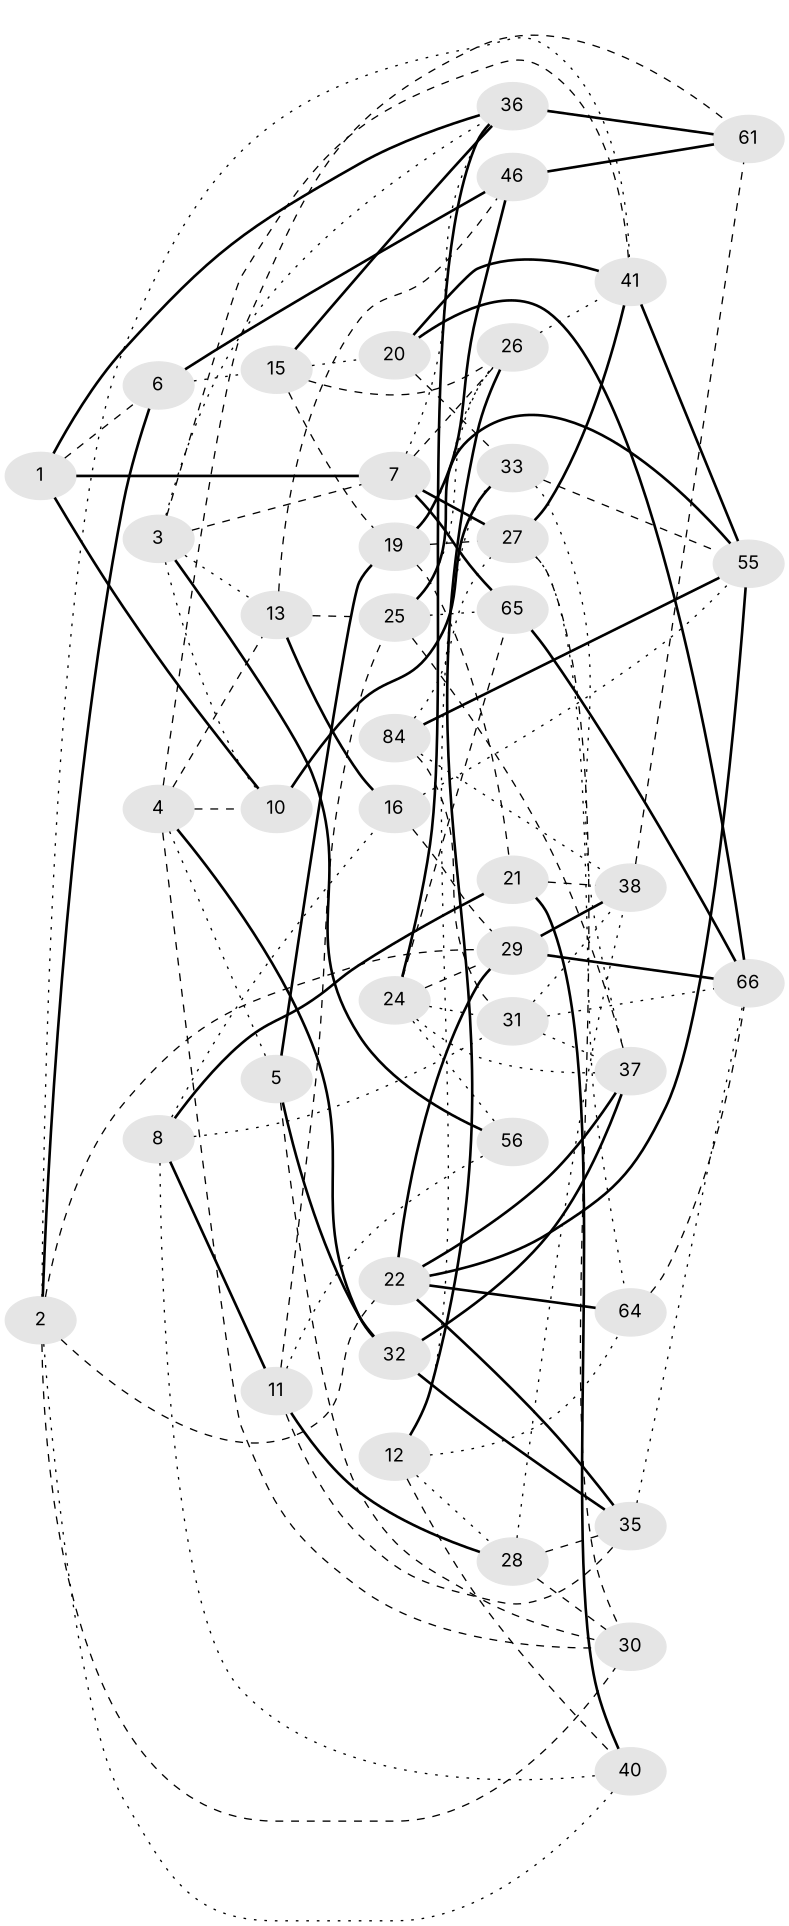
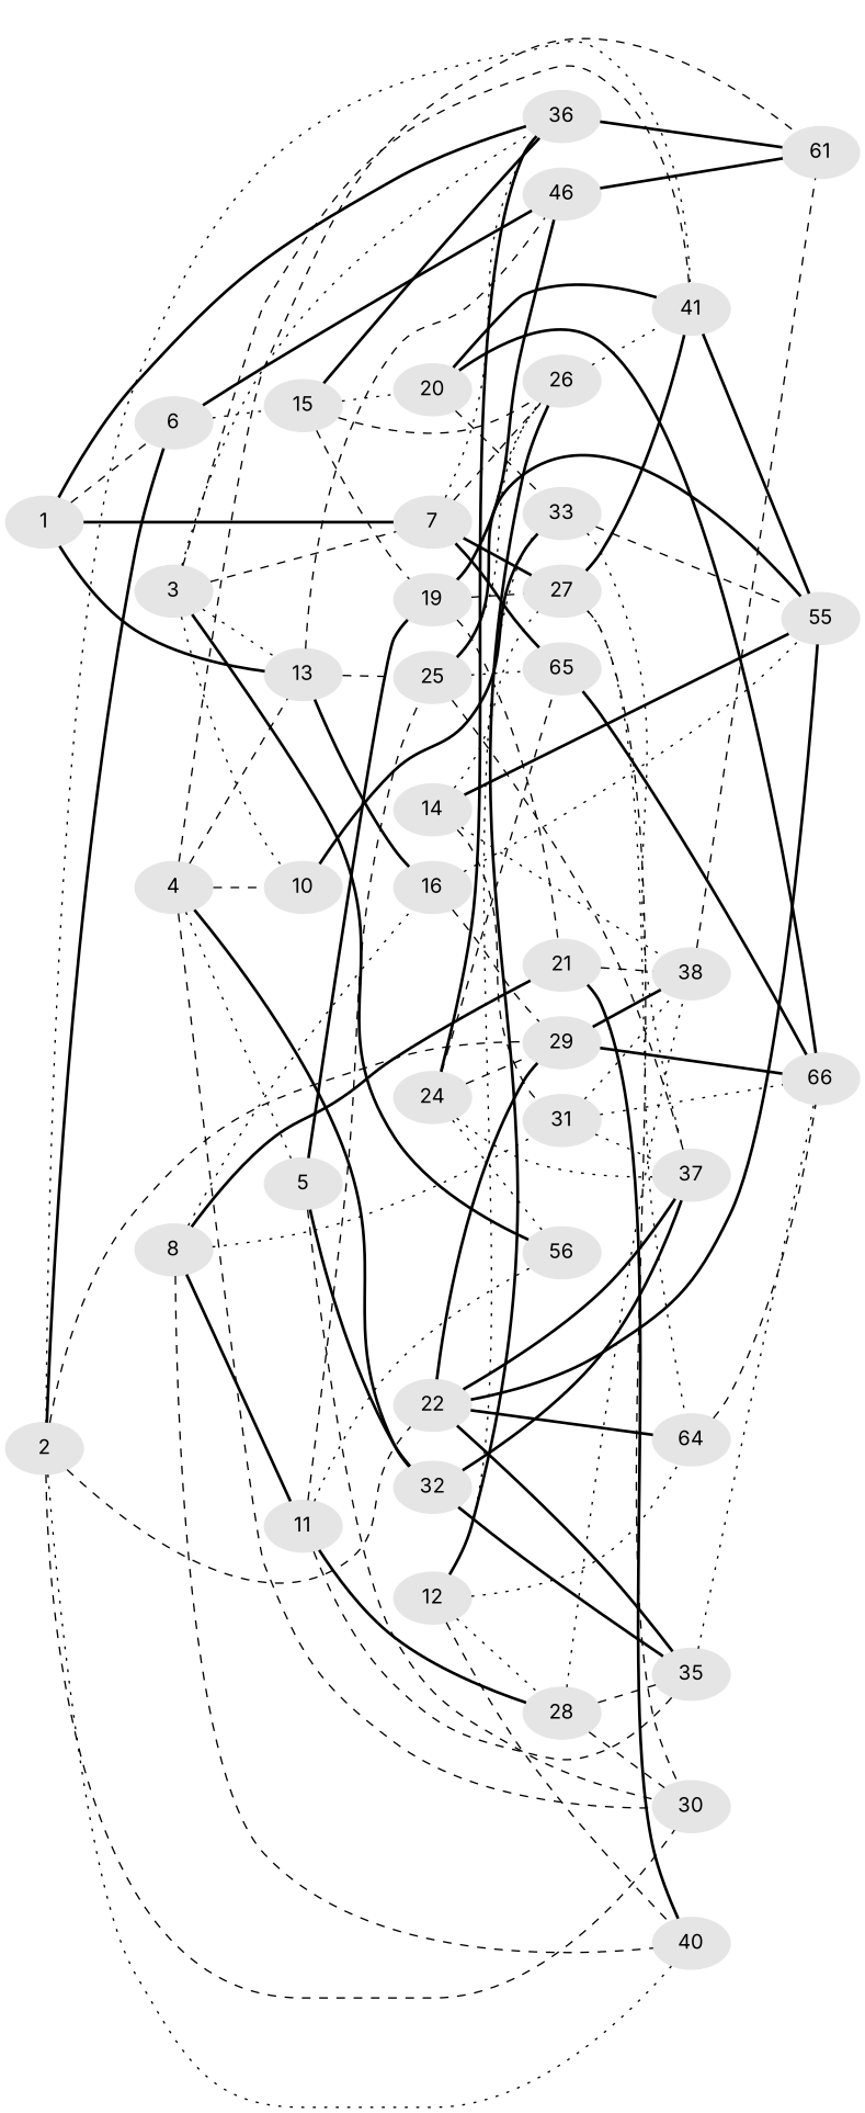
  graph {
    fontname=Inter
    rankdir=LR
    node [color=gray90 fontname=Inter style=filled]
    edge [fontname=Inter style=bold]
    1
    6
    7 [super="+47"]
    13 [super="+60"]
    36 [super="+69"]
    15 [super="+44"]
    46
    26 [super="+52"]
    27 [super="+59"]
    65
    16
    25 [super="+54"]
    61
    2 [super="+18"]
    22 [super="+57"]
    29 [super="+45"]
    30 [super="+49"]
    40 [super="+62"]
    41 [super="+48"]
    35 [super="+70"]
    64
    55 [super="+68"]
    37 [super="+43"]
    38 [super="+63"]
    66 [super="+67"]
    3 [super="+42"]
    10
    56
    33
    4 [super="+23"]
    5
    32
    19 [super="+50"]
    21
    20 [super="+34"]
    8 [super="+9"]
    11 [super="+17"]
    31 [super="+53"]
    28 [super="+51"]
    12 [super="+39"]
-   14 [label=84]
+   14
    24 [super="+58"]
    1 -- 6 [style=dashed]
    1 -- 7
-   1 -- 10
+   1 -- 13
    1 -- 36
    6 -- 15 [style=dotted]
    6 -- 46
    7 -- 36 [style=dotted]
    7 -- 26 [style=dashed]
    7 -- 27
    7 -- 65
    13 -- 46 [style=dashed]
    13 -- 16
    13 -- 25 [style=dashed]
    36 -- 61
    15 -- 36
    15 -- 26 [style=dashed]
    15 -- 19 [style=dashed]
    15 -- 20 [style=dotted weight=2]
    46 -- 61
    26 -- 41 [style=dotted]
    27 -- 30 [style=dashed]
    27 -- 41
    27 -- 64 [style=dotted]
    65 -- 66
    16 -- 29 [style=dashed]
    16 -- 55 [style=dotted]
    25 -- 26 [style=dotted]
    25 -- 65 [style=dotted]
    25 -- 55
    25 -- 37 [style=dashed]
    2 -- 6
    2 -- 22 [style=dashed]
    2 -- 29 [style=dashed]
    2 -- 30 [style=dashed]
    2 -- 40 [style=dotted]
    2 -- 41 [style=dotted]
    22 -- 29
    22 -- 35
    22 -- 64
    22 -- 55
    22 -- 37
    29 -- 38
    29 -- 66
    41 -- 55
    35 -- 66 [style=dotted]
    64 -- 66 [style=dashed]
    38 -- 61 [style=dashed]
    3 -- 7 [style=dashed]
    3 -- 13 [style=dotted]
    3 -- 36 [style=dotted]
    3 -- 41 [style=dashed]
    3 -- 10 [style=dotted]
    3 -- 56
    10 -- 33
    33 -- 55 [style=dashed]
    33 -- 37 [style=dotted]
    4 -- 13 [style=dashed]
    4 -- 61 [style=dashed]
    4 -- 30 [style=dashed]
    4 -- 10 [style=dashed]
    4 -- 5 [style=dotted]
    4 -- 32
    5 -- 30 [style=dashed]
    5 -- 32
    5 -- 19
    32 -- 35
    32 -- 37
    19 -- 46
    19 -- 26 [style=dotted]
    19 -- 27 [style=dashed]
    19 -- 21 [style=dashed]
    21 -- 40
    21 -- 38 [style=dashed]
    20 -- 41
    20 -- 66
    20 -- 33 [style=dashed]
    8 -- 16 [style=dotted]
-   8 -- 40 [style=dotted]
+   8 -- 40 [style=dashed]
    8 -- 21
    8 -- 11
    8 -- 31 [style=dotted]
    11 -- 25 [style=dashed]
    11 -- 35 [style=dashed weight=2]
    11 -- 56 [style=dotted]
    11 -- 28
    31 -- 37 [style=dotted]
    31 -- 38 [style=dotted]
    31 -- 66 [style=dotted]
    28 -- 30 [style=dashed weight=2]
    28 -- 35 [style=dashed]
    28 -- 38 [style=dotted]
    12 -- 26
    12 -- 40 [style=dashed weight=2]
    12 -- 64 [style=dotted]
    12 -- 33 [style=dotted]
    12 -- 28 [style=dotted]
    14 -- 27 [style=dotted]
    14 -- 55
    14 -- 38 [style=dotted]
    14 -- 31 [style=dashed]
    24 -- 36
    24 -- 65 [style=dashed]
    24 -- 29 [style=dashed]
    24 -- 37 [style=dotted]
    24 -- 56 [style=dotted]
-   24 -- 31 [style=dotted]
  }
